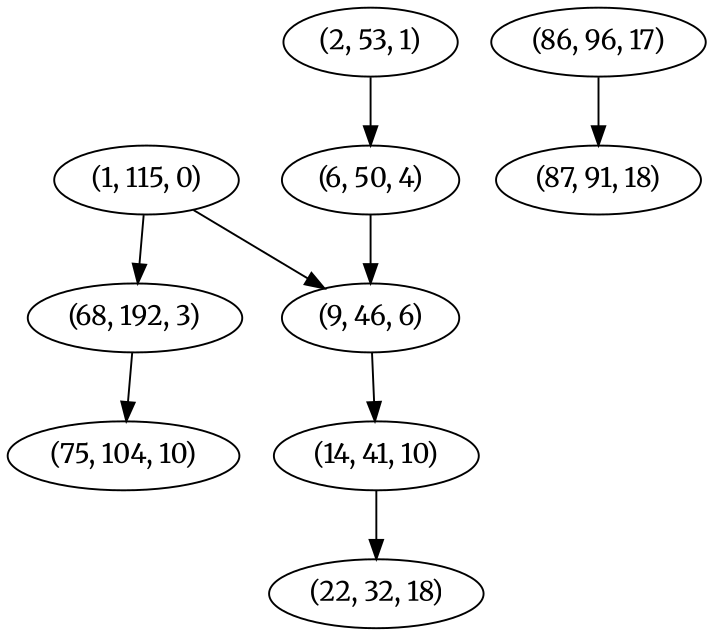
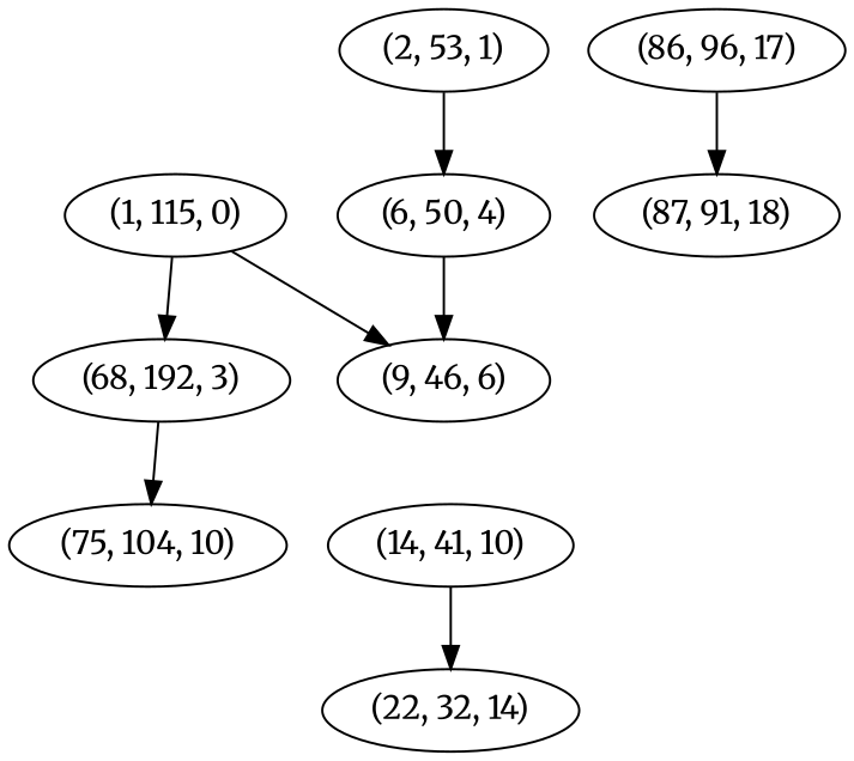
  digraph {
    fontname=Merriweather
    node [fontname=Merriweather]
    edge [fontname=Merriweather]
    n1 [label="(68, 192, 3)"]
    "(1, 115, 0)"
    "(9, 46, 6)"
    "(2, 53, 1)"
    "(6, 50, 4)"
    "(75, 104, 10)"
    "(14, 41, 10)"
-   "(22, 32, 18)"
+   "(22, 32, 18)" [label="(22, 32, 14)"]
    "(86, 96, 17)"
    "(87, 91, 18)"
    n1 -> "(75, 104, 10)"
    "(1, 115, 0)" -> n1
    "(1, 115, 0)" -> "(9, 46, 6)"
-   "(9, 46, 6)" -> "(14, 41, 10)"
    "(2, 53, 1)" -> "(6, 50, 4)"
    "(6, 50, 4)" -> "(9, 46, 6)"
    "(14, 41, 10)" -> "(22, 32, 18)"
    "(86, 96, 17)" -> "(87, 91, 18)"
  }
